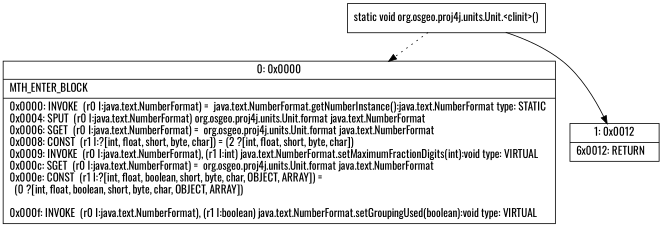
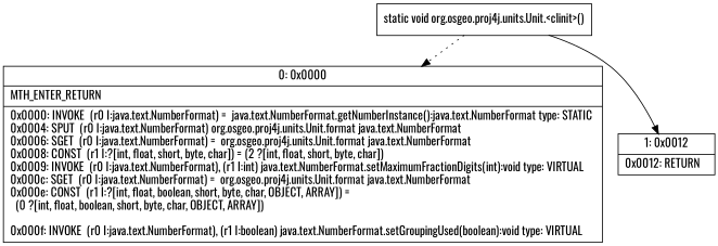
  digraph {
    fontname=Oswald
    node [fontname=Oswald shape=record]
    edge [fontname=Oswald]
-   n1 [label="{0\:\ 0x0000|MTH_ENTER_BLOCK\l|0x0000: INVOKE  (r0 I:java.text.NumberFormat) =  java.text.NumberFormat.getNumberInstance():java.text.NumberFormat type: STATIC \l0x0004: SPUT  (r0 I:java.text.NumberFormat) org.osgeo.proj4j.units.Unit.format java.text.NumberFormat \l0x0006: SGET  (r0 I:java.text.NumberFormat) =  org.osgeo.proj4j.units.Unit.format java.text.NumberFormat \l0x0008: CONST  (r1 I:?[int, float, short, byte, char]) = (2 ?[int, float, short, byte, char]) \l0x0009: INVOKE  (r0 I:java.text.NumberFormat), (r1 I:int) java.text.NumberFormat.setMaximumFractionDigits(int):void type: VIRTUAL \l0x000c: SGET  (r0 I:java.text.NumberFormat) =  org.osgeo.proj4j.units.Unit.format java.text.NumberFormat \l0x000e: CONST  (r1 I:?[int, float, boolean, short, byte, char, OBJECT, ARRAY]) = \l  (0 ?[int, float, boolean, short, byte, char, OBJECT, ARRAY])\l \l0x000f: INVOKE  (r0 I:java.text.NumberFormat), (r1 I:boolean) java.text.NumberFormat.setGroupingUsed(boolean):void type: VIRTUAL \l}"]
-   n2 [label="{1\:\ 0x0012|6x0012: RETURN   \l}"]
+   n1 [label="{0\:\ 0x0000|MTH_ENTER_RETURN\l|0x0000: INVOKE  (r0 I:java.text.NumberFormat) =  java.text.NumberFormat.getNumberInstance():java.text.NumberFormat type: STATIC \l0x0004: SPUT  (r0 I:java.text.NumberFormat) org.osgeo.proj4j.units.Unit.format java.text.NumberFormat \l0x0006: SGET  (r0 I:java.text.NumberFormat) =  org.osgeo.proj4j.units.Unit.format java.text.NumberFormat \l0x0008: CONST  (r1 I:?[int, float, short, byte, char]) = (2 ?[int, float, short, byte, char]) \l0x0009: INVOKE  (r0 I:java.text.NumberFormat), (r1 I:int) java.text.NumberFormat.setMaximumFractionDigits(int):void type: VIRTUAL \l0x000c: SGET  (r0 I:java.text.NumberFormat) =  org.osgeo.proj4j.units.Unit.format java.text.NumberFormat \l0x000e: CONST  (r1 I:?[int, float, boolean, short, byte, char, OBJECT, ARRAY]) = \l  (0 ?[int, float, boolean, short, byte, char, OBJECT, ARRAY])\l \l0x000f: INVOKE  (r0 I:java.text.NumberFormat), (r1 I:boolean) java.text.NumberFormat.setGroupingUsed(boolean):void type: VIRTUAL \l}"]
+   n2 [label="{1\:\ 0x0012|0x0012: RETURN   \l}"]
    n3 [label="{static void org.osgeo.proj4j.units.Unit.\<clinit\>() }"]
    n3 -> n1 [style=dotted]
    n3 -> n2 [style=solid]
  }
